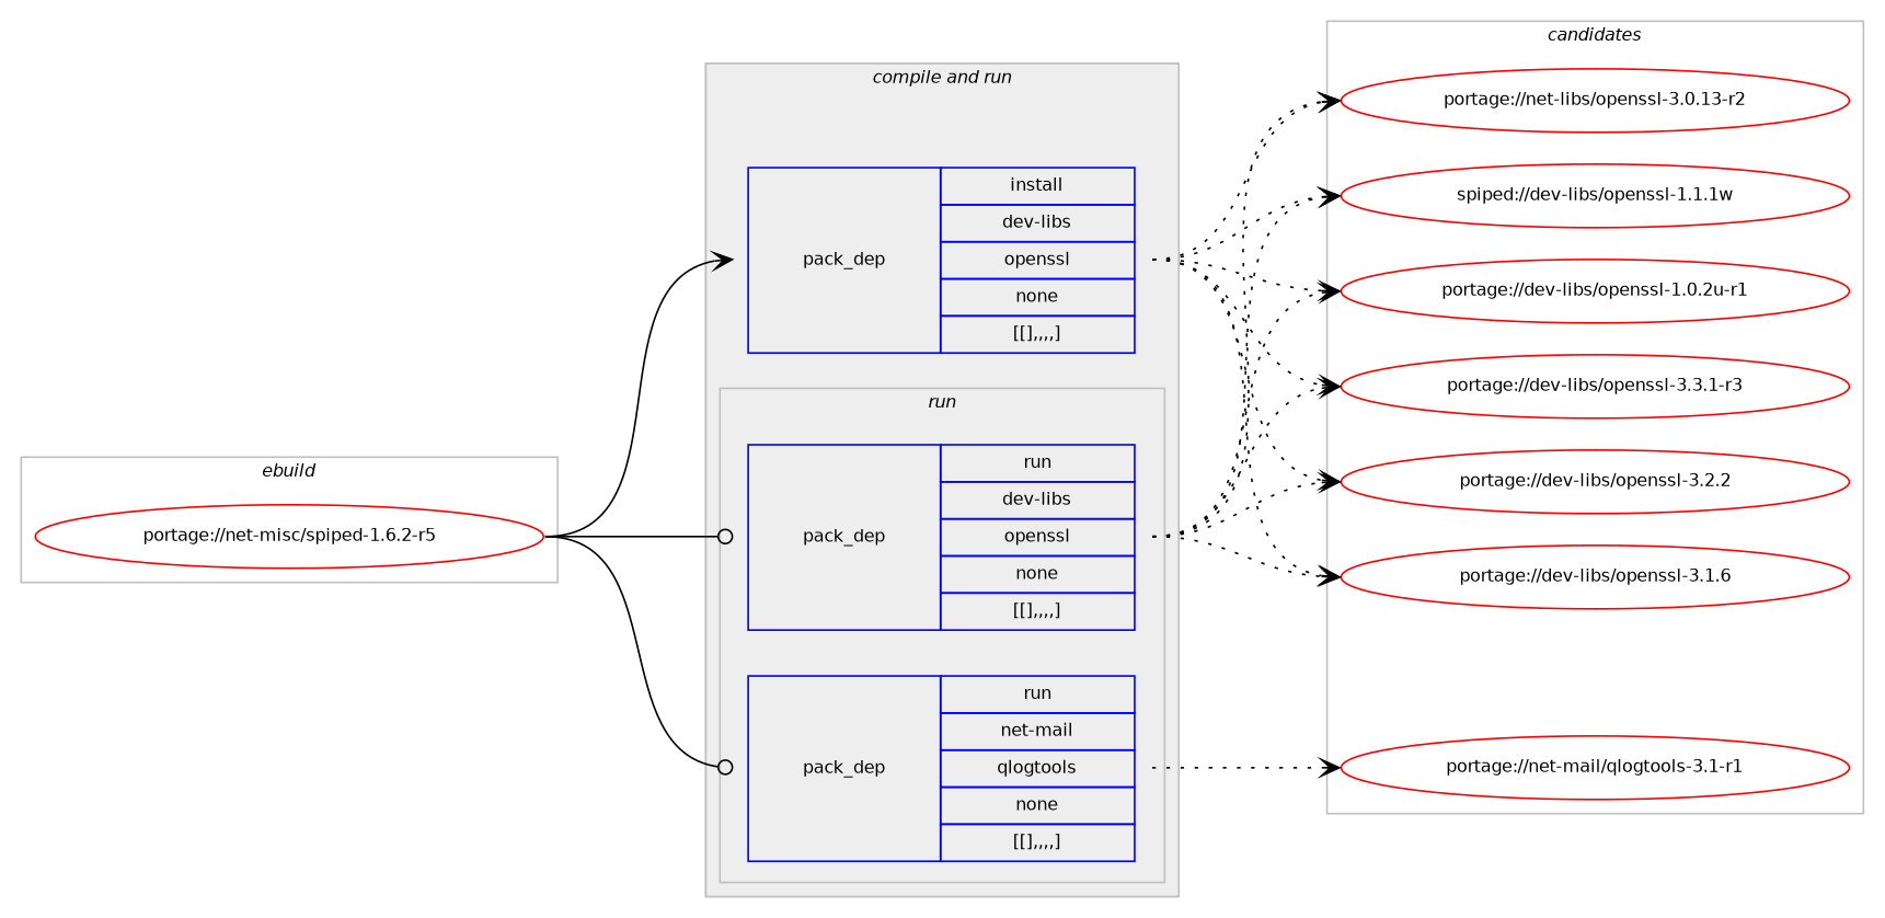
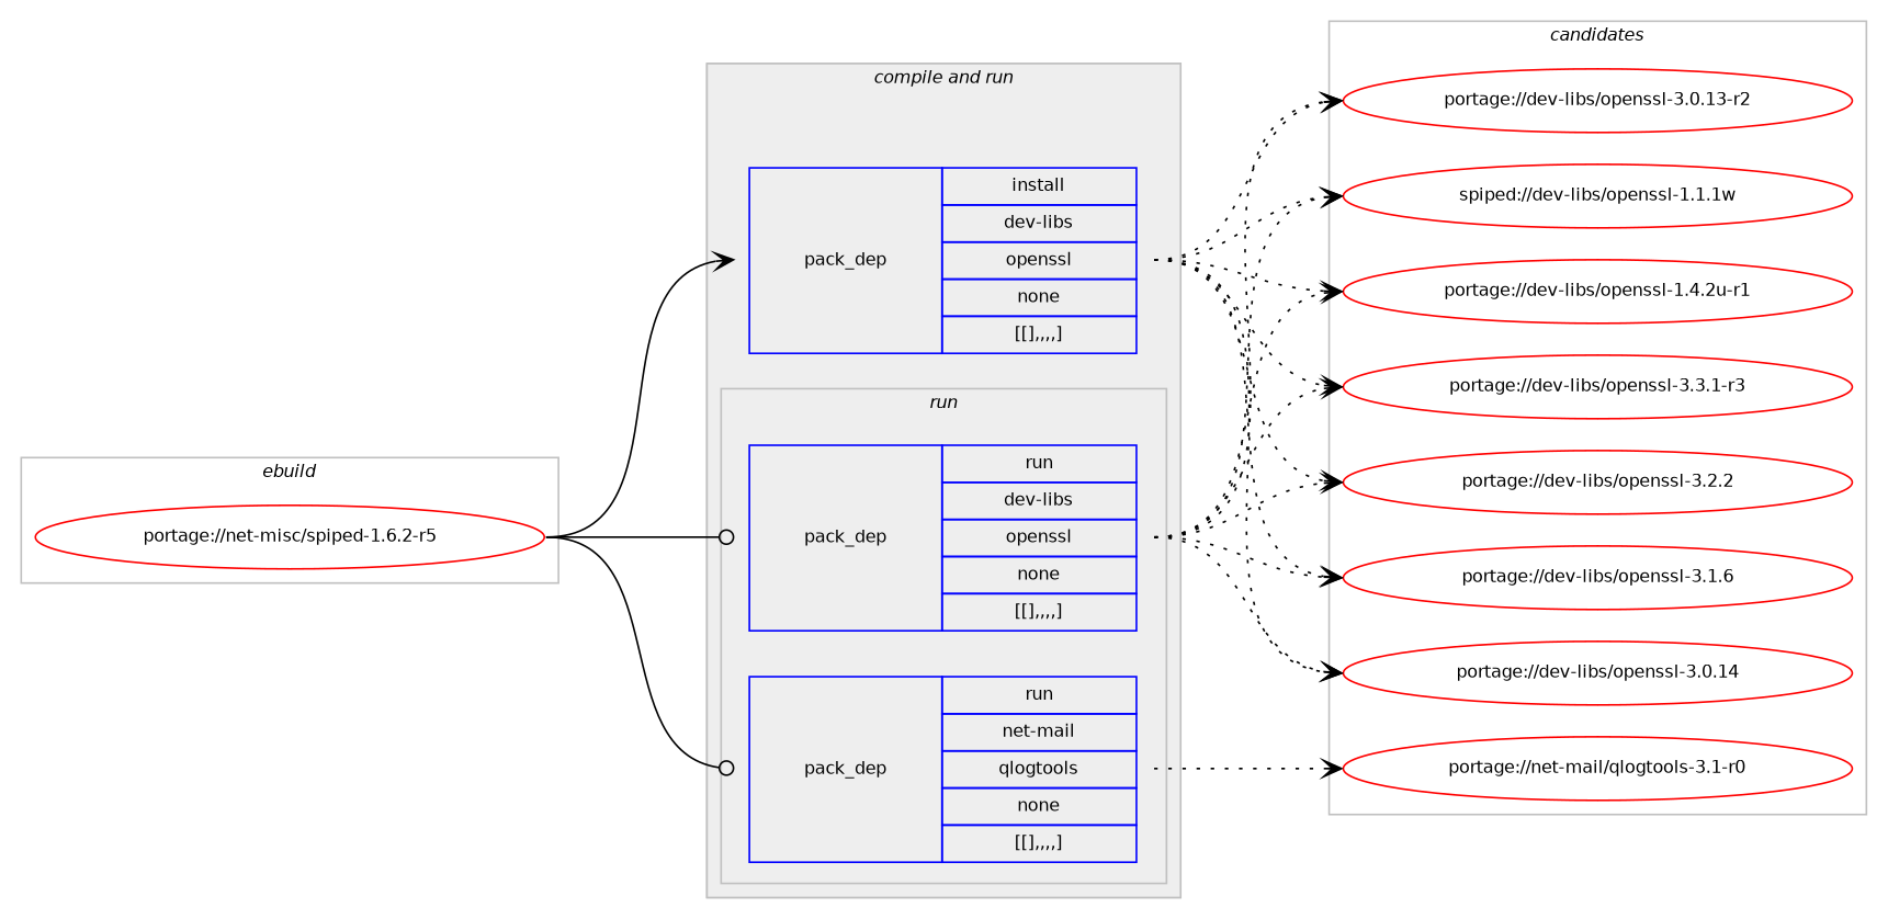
  digraph {
    compound=true
    concentrate=true
    fontname=Helvetica
    fontsize=10
    newrank=true
    rankdir=LR
    ranksep=1.5
    node [color=red fontname=Helvetica fontsize=10]
    edge [arrowhead=vee headport=w style=dotted tailport=e weight=100]
    n1 [label="portage://net-misc/spiped-1.6.2-r5" width=4]
    n2 [color=blue label=<<TABLE BORDER="0" CELLBORDER="1" CELLSPACING="0" CELLPADDING="4" WIDTH="220"><TR><TD ROWSPAN="6" CELLPADDING="30">pack_dep</TD></TR><TR><TD WIDTH="110">install</TD></TR><TR><TD>dev-libs</TD></TR><TR><TD>openssl</TD></TR><TR><TD>none</TD></TR><TR><TD>[[],,,,]</TD></TR></TABLE>> shape=none]
    n3 [color=blue label=<<TABLE BORDER="0" CELLBORDER="1" CELLSPACING="0" CELLPADDING="4" WIDTH="220"><TR><TD ROWSPAN="6" CELLPADDING="30">pack_dep</TD></TR><TR><TD WIDTH="110">run</TD></TR><TR><TD>dev-libs</TD></TR><TR><TD>openssl</TD></TR><TR><TD>none</TD></TR><TR><TD>[[],,,,]</TD></TR></TABLE>> shape=none]
    n4 [color=blue label=<<TABLE BORDER="0" CELLBORDER="1" CELLSPACING="0" CELLPADDING="4" WIDTH="220"><TR><TD ROWSPAN="6" CELLPADDING="30">pack_dep</TD></TR><TR><TD WIDTH="110">run</TD></TR><TR><TD>net-mail</TD></TR><TR><TD>qlogtools</TD></TR><TR><TD>none</TD></TR><TR><TD>[[],,,,]</TD></TR></TABLE>> shape=none]
    n5 [label="portage://dev-libs/openssl-3.3.1-r3" width=4]
    n6 [label="portage://dev-libs/openssl-3.2.2" width=4]
    n7 [label="portage://dev-libs/openssl-3.1.6" width=4]
-   n9 [label="portage://net-libs/openssl-3.0.13-r2" width=4]
+   n8 [label="portage://dev-libs/openssl-3.0.14" width=4]
+   n9 [label="portage://dev-libs/openssl-3.0.13-r2" width=4]
    n10 [label="spiped://dev-libs/openssl-1.1.1w" width=4]
-   n11 [label="portage://dev-libs/openssl-1.0.2u-r1" width=4]
-   n12 [label="portage://net-mail/qlogtools-3.1-r1" width=4]
+   n11 [label="portage://dev-libs/openssl-1.4.2u-r1" width=4]
+   n12 [label="portage://net-mail/qlogtools-3.1-r0" width=4]
    subgraph cluster_1 {
      color=gray
      label=<<i>ebuild</i>>
      n1
    }
    subgraph cluster_2 {
      color=gray
      label=<<i>dependencies</i>>
      subgraph cluster_3 {
        color=gray
        fillcolor="#eeeeee"
        label=<<i>compile</i>>
        style=filled
        subgraph sub_4 {
          color=gray
          fillcolor="#eeeeee"
          label=<<i>compile</i>>
          style=filled
          n2
        }
      }
      subgraph cluster_5 {
        color=gray
        fillcolor="#eeeeee"
        label=<<i>compile and run</i>>
        style=filled
      }
      subgraph cluster_6 {
        color=gray
        fillcolor="#eeeeee"
        label=<<i>run</i>>
        style=filled
        subgraph sub_7 {
          color=gray
          fillcolor="#eeeeee"
          label=<<i>run</i>>
          style=filled
          n3
        }
        subgraph sub_8 {
          color=gray
          fillcolor="#eeeeee"
          label=<<i>run</i>>
          style=filled
          n4
        }
      }
    }
    subgraph cluster_9 {
      color=gray
      label=<<i>candidates</i>>
      rank=same
      subgraph sub_10 {
        color=black
        label=<<i>candidates</i>>
        nodesep=1
        rank=same
        n5
        n6
        n7
+       n8
        n9
        n10
        n11
      }
      subgraph sub_11 {
        color=black
        label=<<i>candidates</i>>
        nodesep=1
        rank=same
        n5
        n6
        n7
+       n8
        n9
        n10
        n11
      }
      subgraph sub_12 {
        color=black
        label=<<i>candidates</i>>
        nodesep=1
        rank=same
        n12
      }
    }
    n1 -> n2 [style=solid weight=20]
    n1 -> n3 [arrowhead=odot style=solid weight=20]
    n1 -> n4 [arrowhead=odot style=solid weight=20]
    n2 -> n5
    n2 -> n6
    n2 -> n7
+   n2 -> n8
    n2 -> n9
    n2 -> n10
    n2 -> n11
    n3 -> n5
    n3 -> n6
    n3 -> n7
+   n3 -> n8
    n3 -> n9
    n3 -> n10
    n3 -> n11
    n4 -> n12
  }
